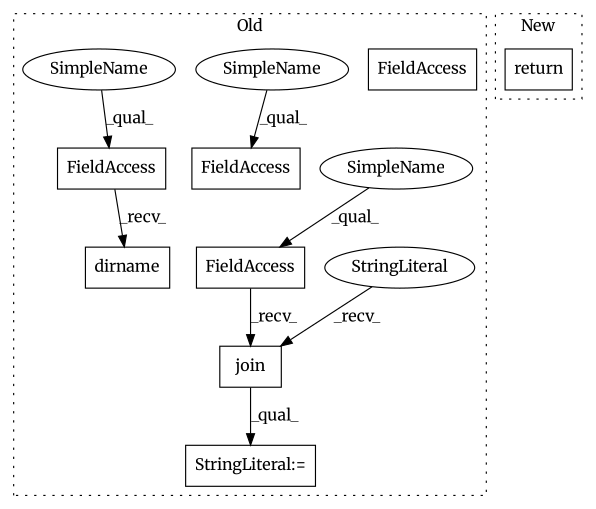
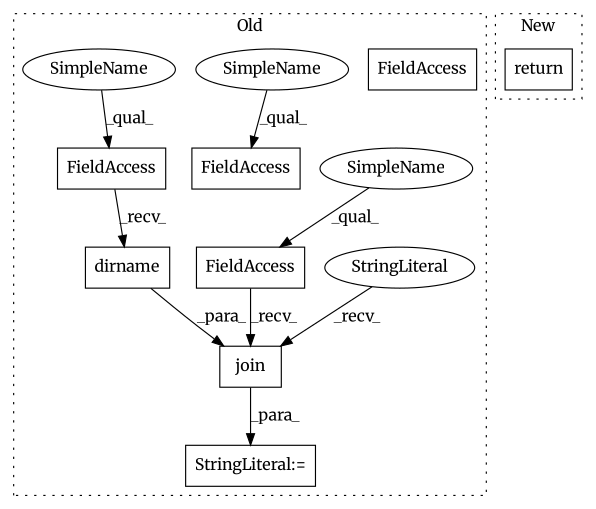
  digraph {
    fontname=Merriweather
    node [a=22 fontname=Merriweather l=7 s=2967 shape=box]
    edge [fontname=Merriweather]
    n1 [a=32 l="8,1" label=dirname s="2975,3019"]
    n2 [label=FieldAccess]
    n3 [label=FieldAccess s=2941]
    n4 [a=32 l="5,1" label=join s="2949,3020"]
    n5 [a=7 l=1 label="StringLiteral:=" s=2940]
    n6 [label=FieldAccess s=3197]
    n7 [a=45 l=5 label=StringLiteral s=2961 shape=ellipse]
    n8 [label=FieldAccess s=3169]
    n9 [a=42 l=2 label=SimpleName s=2941 shape=ellipse]
    n10 [a=42 l=2 label=SimpleName s=3169 shape=ellipse]
    n11 [a=42 l=2 label=SimpleName shape=ellipse]
    n12 [a=41 label=return s=3173]
    subgraph cluster_1 {
      label=Old
      style=dotted
      n1
      n2
      n3
      n4
      n5
      n6
      n7
      n8
      n9
      n10
      n11
    }
    subgraph cluster_2 {
      label=New
      style=dotted
      n12
    }
+   n1 -> n4 [label=_para_]
    n2 -> n1 [label=_recv_]
    n3 -> n4 [label=_recv_]
-   n4 -> n5 [label=_qual_]
+   n4 -> n5 [label=_para_]
    n7 -> n4 [label=_recv_]
    n9 -> n3 [label=_qual_]
    n10 -> n8 [label=_qual_]
    n11 -> n2 [label=_qual_]
  }
